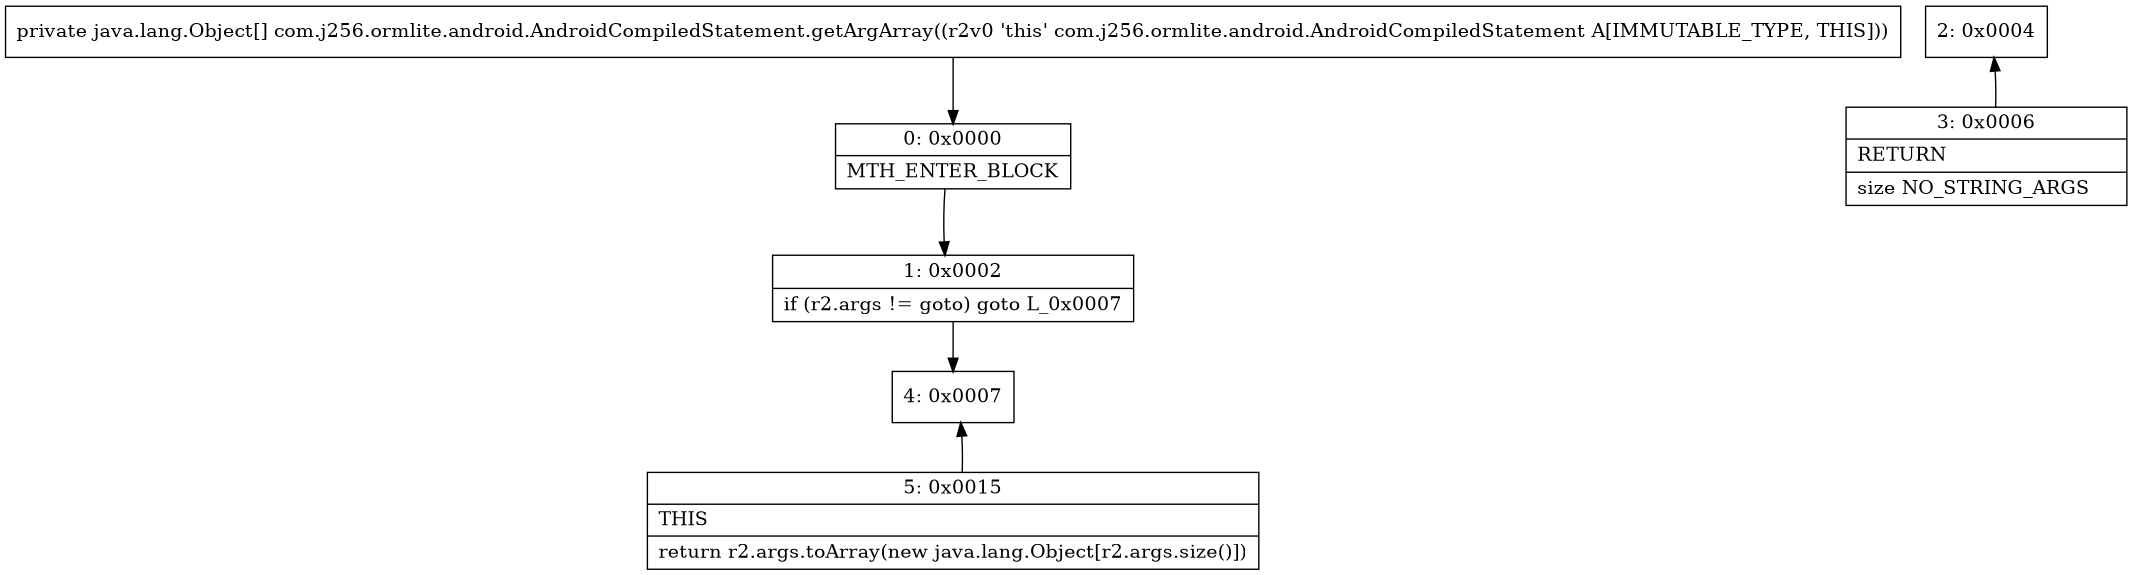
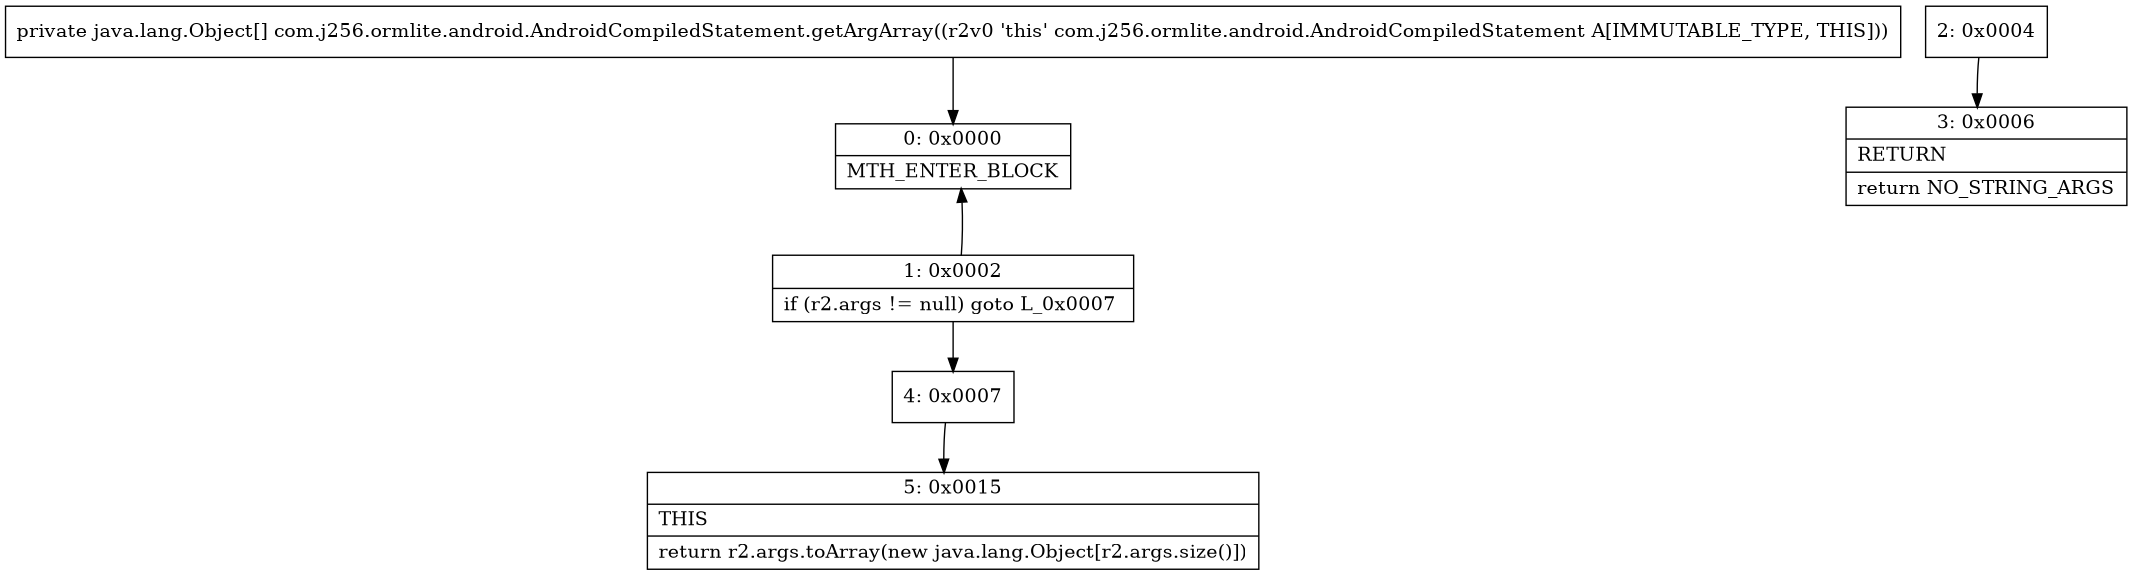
  digraph {
    node [shape=record]
    n1 [label="{0\:\ 0x0000|MTH_ENTER_BLOCK\l}"]
-   n2 [label="{1\:\ 0x0002|if (r2.args != goto) goto L_0x0007\l}"]
+   n2 [label="{1\:\ 0x0002|if (r2.args != null) goto L_0x0007\l}"]
    n3 [label="{4\:\ 0x0007}"]
    n4 [label="{2\:\ 0x0004}"]
-   n5 [label="{3\:\ 0x0006|RETURN\l|size NO_STRING_ARGS\l}"]
+   n5 [label="{3\:\ 0x0006|RETURN\l|return NO_STRING_ARGS\l}"]
    n6 [label="{5\:\ 0x0015|THIS\l|return r2.args.toArray(new java.lang.Object[r2.args.size()])\l}"]
    n7 [label="{private java.lang.Object[] com.j256.ormlite.android.AndroidCompiledStatement.getArgArray((r2v0 'this' com.j256.ormlite.android.AndroidCompiledStatement A[IMMUTABLE_TYPE, THIS])) }"]
-   n1 -> n2
+   n2 -> n1
    n2 -> n3
-   n6 -> n3
-   n5 -> n4
+   n3 -> n6
+   n4 -> n5
    n7 -> n1
  }
